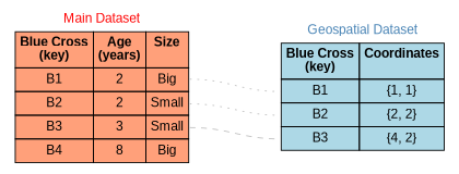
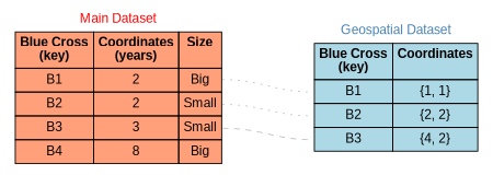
  digraph {
    nodesep=1
    node [fontname=Arial shape=none]
    edge [arrowhead=none color=grey style=dotted]
-   n1 [label=< <table border='0' cellborder='0'> <tr><td><font color="red">Main Dataset</font></td></tr> <tr><td>     <TABLE BORDER="0" CELLBORDER="1" CELLSPACING="0" CELLPADDING="4" BGCOLOR="lightsalmon">         <TR>             <TD><B>Blue Cross<br/>(key)</B></TD>             <TD><B>Age<br/>(years)</B></TD>             <TD><B>Size<br/> </B></TD>         </TR>         <TR>             <TD>B1</TD>             <TD>2</TD>             <TD PORT="b1">Big</TD>         </TR>         <TR>             <TD>B2</TD>             <TD>2</TD>             <TD PORT="b2">Small</TD>         </TR>         <TR>             <TD>B3</TD>             <TD>3</TD>             <TD PORT="b3">Small</TD>         </TR>         <TR>             <TD>B4</TD>             <TD>8</TD>             <TD>Big</TD>         </TR>     </TABLE> </td></tr> </table>>]
+   n1 [label=< <table border='0' cellborder='0'> <tr><td><font color="red">Main Dataset</font></td></tr> <tr><td>     <TABLE BORDER="0" CELLBORDER="1" CELLSPACING="0" CELLPADDING="4" BGCOLOR="lightsalmon">         <TR>             <TD><B>Blue Cross<br/>(key)</B></TD>             <TD><B>Coordinates<br/>(years)</B></TD>             <TD><B>Size<br/> </B></TD>         </TR>         <TR>             <TD>B1</TD>             <TD>2</TD>             <TD PORT="b1">Big</TD>         </TR>         <TR>             <TD>B2</TD>             <TD>2</TD>             <TD PORT="b2">Small</TD>         </TR>         <TR>             <TD>B3</TD>             <TD>3</TD>             <TD PORT="b3">Small</TD>         </TR>         <TR>             <TD>B4</TD>             <TD>8</TD>             <TD>Big</TD>         </TR>     </TABLE> </td></tr> </table>>]
    n2 [label=< <table border='0' cellborder='0'> <tr><td><font color="steelblue">Geospatial Dataset</font></td></tr> <tr><td>     <TABLE BORDER="0" CELLBORDER="1" CELLSPACING="0" CELLPADDING="4" BGCOLOR="lightblue">         <TR>             <TD><B>Blue Cross<br/>(key)</B></TD>             <TD><B>Coordinates<br/> </B></TD>         </TR>         <TR>             <TD PORT="b1">B1</TD>             <TD>{1, 1}</TD>         </TR>         <TR>             <TD PORT="b2">B2</TD>             <TD>{2, 2}</TD>         </TR>         <TR>             <TD PORT="b3">B3</TD>             <TD>{4, 2}</TD>         </TR>     </TABLE> </td></tr> </table>>]
    subgraph sub_1 {
      rank=same
      n1
      n2
    }
    n1 -> n2 [headport=b1 tailport=b1]
    n1 -> n2 [headport=b2 tailport=b2]
    n1 -> n2 [headport=b3 style=dashed tailport=b3]
  }
